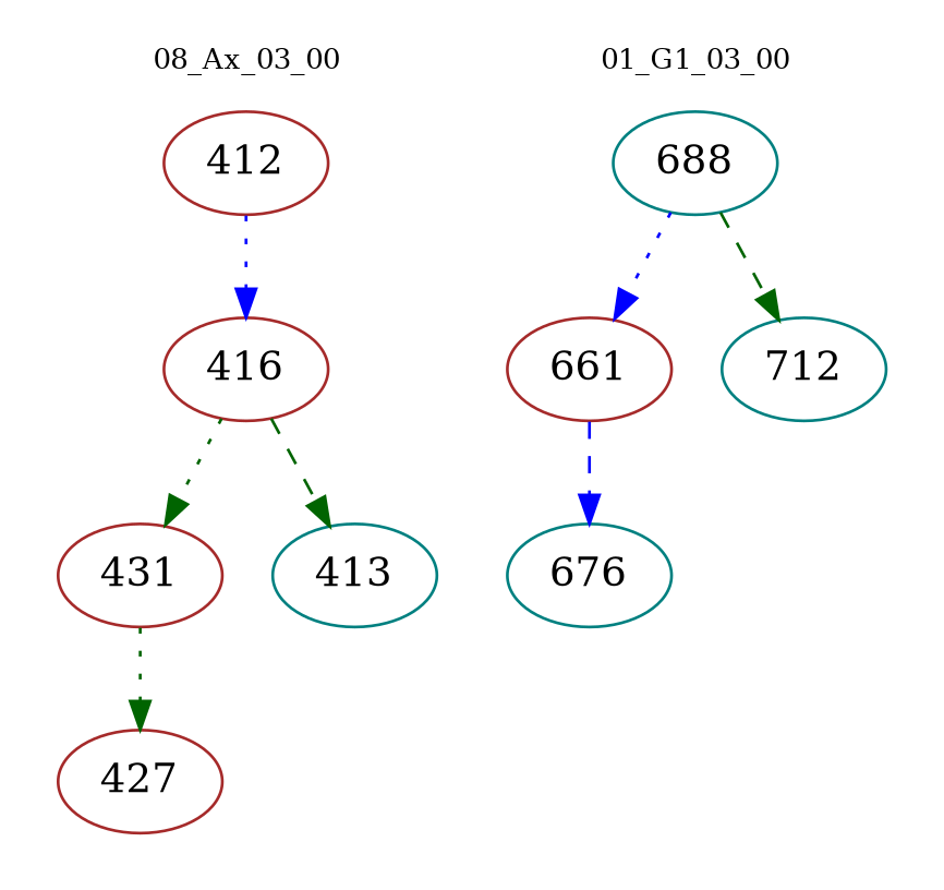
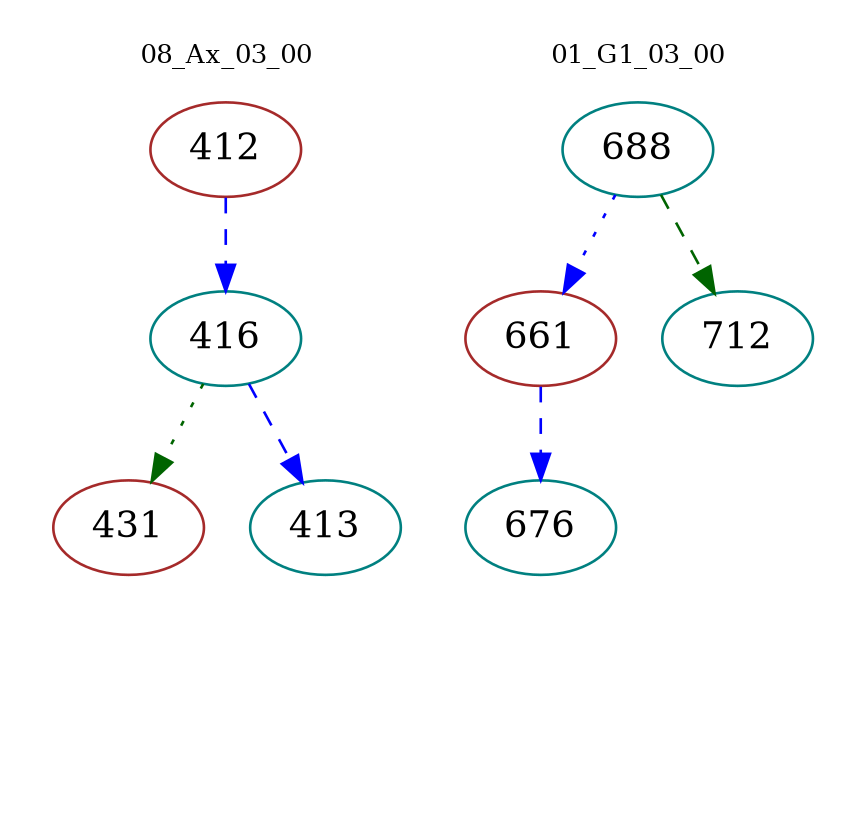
  digraph {
    node [color=teal]
    edge [color=blue style=dotted]
    n1 [color=brown label=412]
-   n2 [color=brown label=416]
+   n2 [label=416]
    n3 [color=brown label=431]
    n4 [label=413]
-   n5 [color=brown label=427]
    n6 [label=688]
    n7 [color=brown label=661]
    n8 [label=712]
    n9 [label=676]
    subgraph cluster_1 {
      color=white
      fontsize=10
      label="08_Ax_03_00"
      n1
      n2
      n3
      n4
-     n5
    }
    subgraph cluster_2 {
      color=white
      fontsize=10
      label="01_G1_03_00"
      n6
      n7
      n8
      n9
    }
-   n1 -> n2
+   n1 -> n2 [style=dashed]
    n2 -> n3 [color=darkgreen]
-   n2 -> n4 [color=darkgreen style=dashed]
-   n3 -> n5 [color=darkgreen]
+   n2 -> n4 [style=dashed]
    n6 -> n7
    n6 -> n8 [color=darkgreen style=dashed]
    n7 -> n9 [style=dashed]
  }
